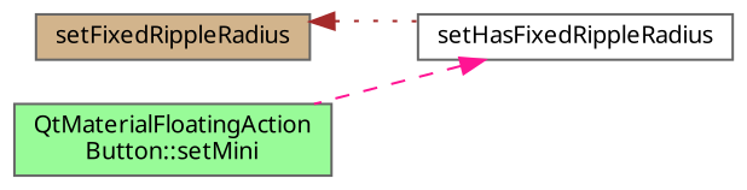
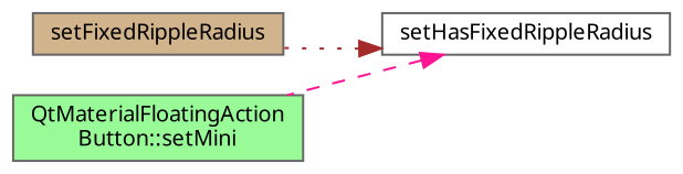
  digraph {
    fontname="Noto Sans"
    rankdir=RL
    node [color=grey40 fontname="Noto Sans" fontsize=10 shape=box style=filled]
    edge [dir=back fontname="Noto Sans" fontsize=10 labelfontname=Helvetica labelfontsize=10]
    n1 [color=gray40 fillcolor=white fontcolor=black height=0.2 label=setHasFixedRippleRadius width=0.4]
    n2 [fillcolor=tan height=0.2 label=setFixedRippleRadius width=0.4]
    n3 [fillcolor=palegreen height=0.2 label="QtMaterialFloatingAction\lButton::setMini" width=0.4]
-   n2 -> n1 [color=brown style=dotted]
+   n1 -> n2 [color=brown style=dotted]
    n1 -> n3 [color=deeppink style=dashed]
  }
